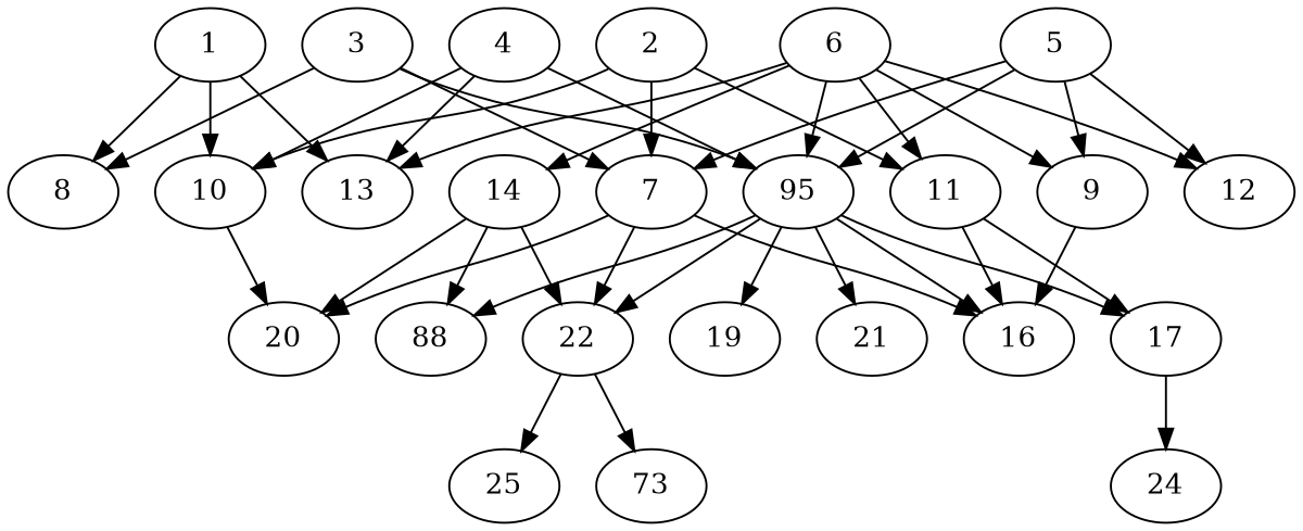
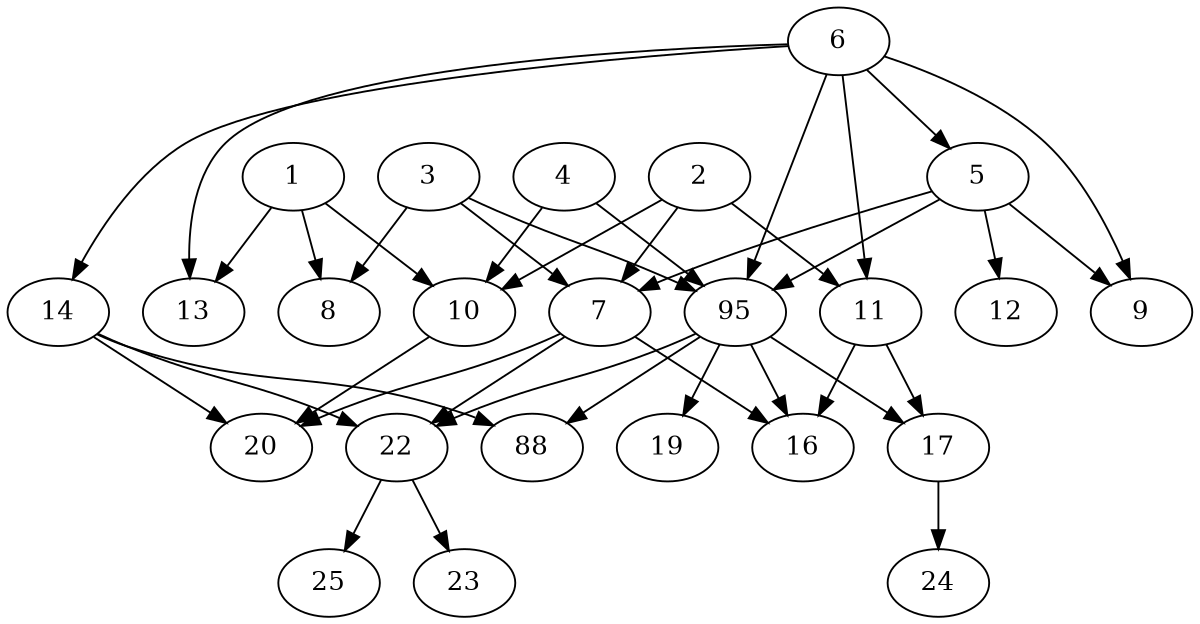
  digraph {
    node [alpha=0.06]
    1 [alpha=0.08 expect_size=7042048]
    8 [expect_size=12339200]
    10 [alpha=0.09 expect_size=50295808]
    13 [alpha=0.03 expect_size=20471808]
    20 [alpha=0.04 expect_size=7220224]
    22 [expect_size=21367808]
-   23 [alpha=0.15 expect_size=27646976 label=73]
+   23 [alpha=0.15 expect_size=27646976]
    25 [alpha=0.18 expect_size=33466368]
    2 [alpha=0.09 expect_size=12067840]
    7 [alpha=0.07 expect_size=26190848]
    11 [alpha=0.17 expect_size=27471872]
    16 [alpha=0.10 expect_size=49107968]
    17 [alpha=0.14 expect_size=9712640]
    24 [alpha=0.18 expect_size=34481152]
    3 [alpha=0.14 expect_size=43576320]
    n16 [alpha=0.02 expect_size=50805760 label=95]
    n17 [alpha=0.18 expect_size=25846784 label=88]
    19 [alpha=0.15 expect_size=40688640]
-   21 [alpha=0.13 expect_size=28782592]
    4 [alpha=0.19 expect_size=39290880]
    5 [alpha=0.19 expect_size=44925952]
    9 [expect_size=49071104]
    12 [alpha=0.03 expect_size=47480832]
    6 [alpha=0.03 expect_size=39894016]
    14 [alpha=0.20 expect_size=5742592]
    1 -> 8
    1 -> 10
    1 -> 13
    10 -> 20
    22 -> 23
    22 -> 25
    2 -> 10
    2 -> 7
    2 -> 11
    7 -> 20
    7 -> 22
    7 -> 16
    11 -> 16
    11 -> 17
    17 -> 24
    3 -> 8
    3 -> 7
    3 -> n16
    n16 -> 22
    n16 -> 16
    n16 -> 17
    n16 -> n17
    n16 -> 19
-   n16 -> 21
    4 -> 10
-   4 -> 13
    4 -> n16
    5 -> 7
    5 -> n16
    5 -> 9
    5 -> 12
-   9 -> 16
    6 -> 13
    6 -> 11
    6 -> n16
    6 -> 9
-   6 -> 12
+   6 -> 5
    6 -> 14
    14 -> 20
    14 -> 22
    14 -> n17
  }
